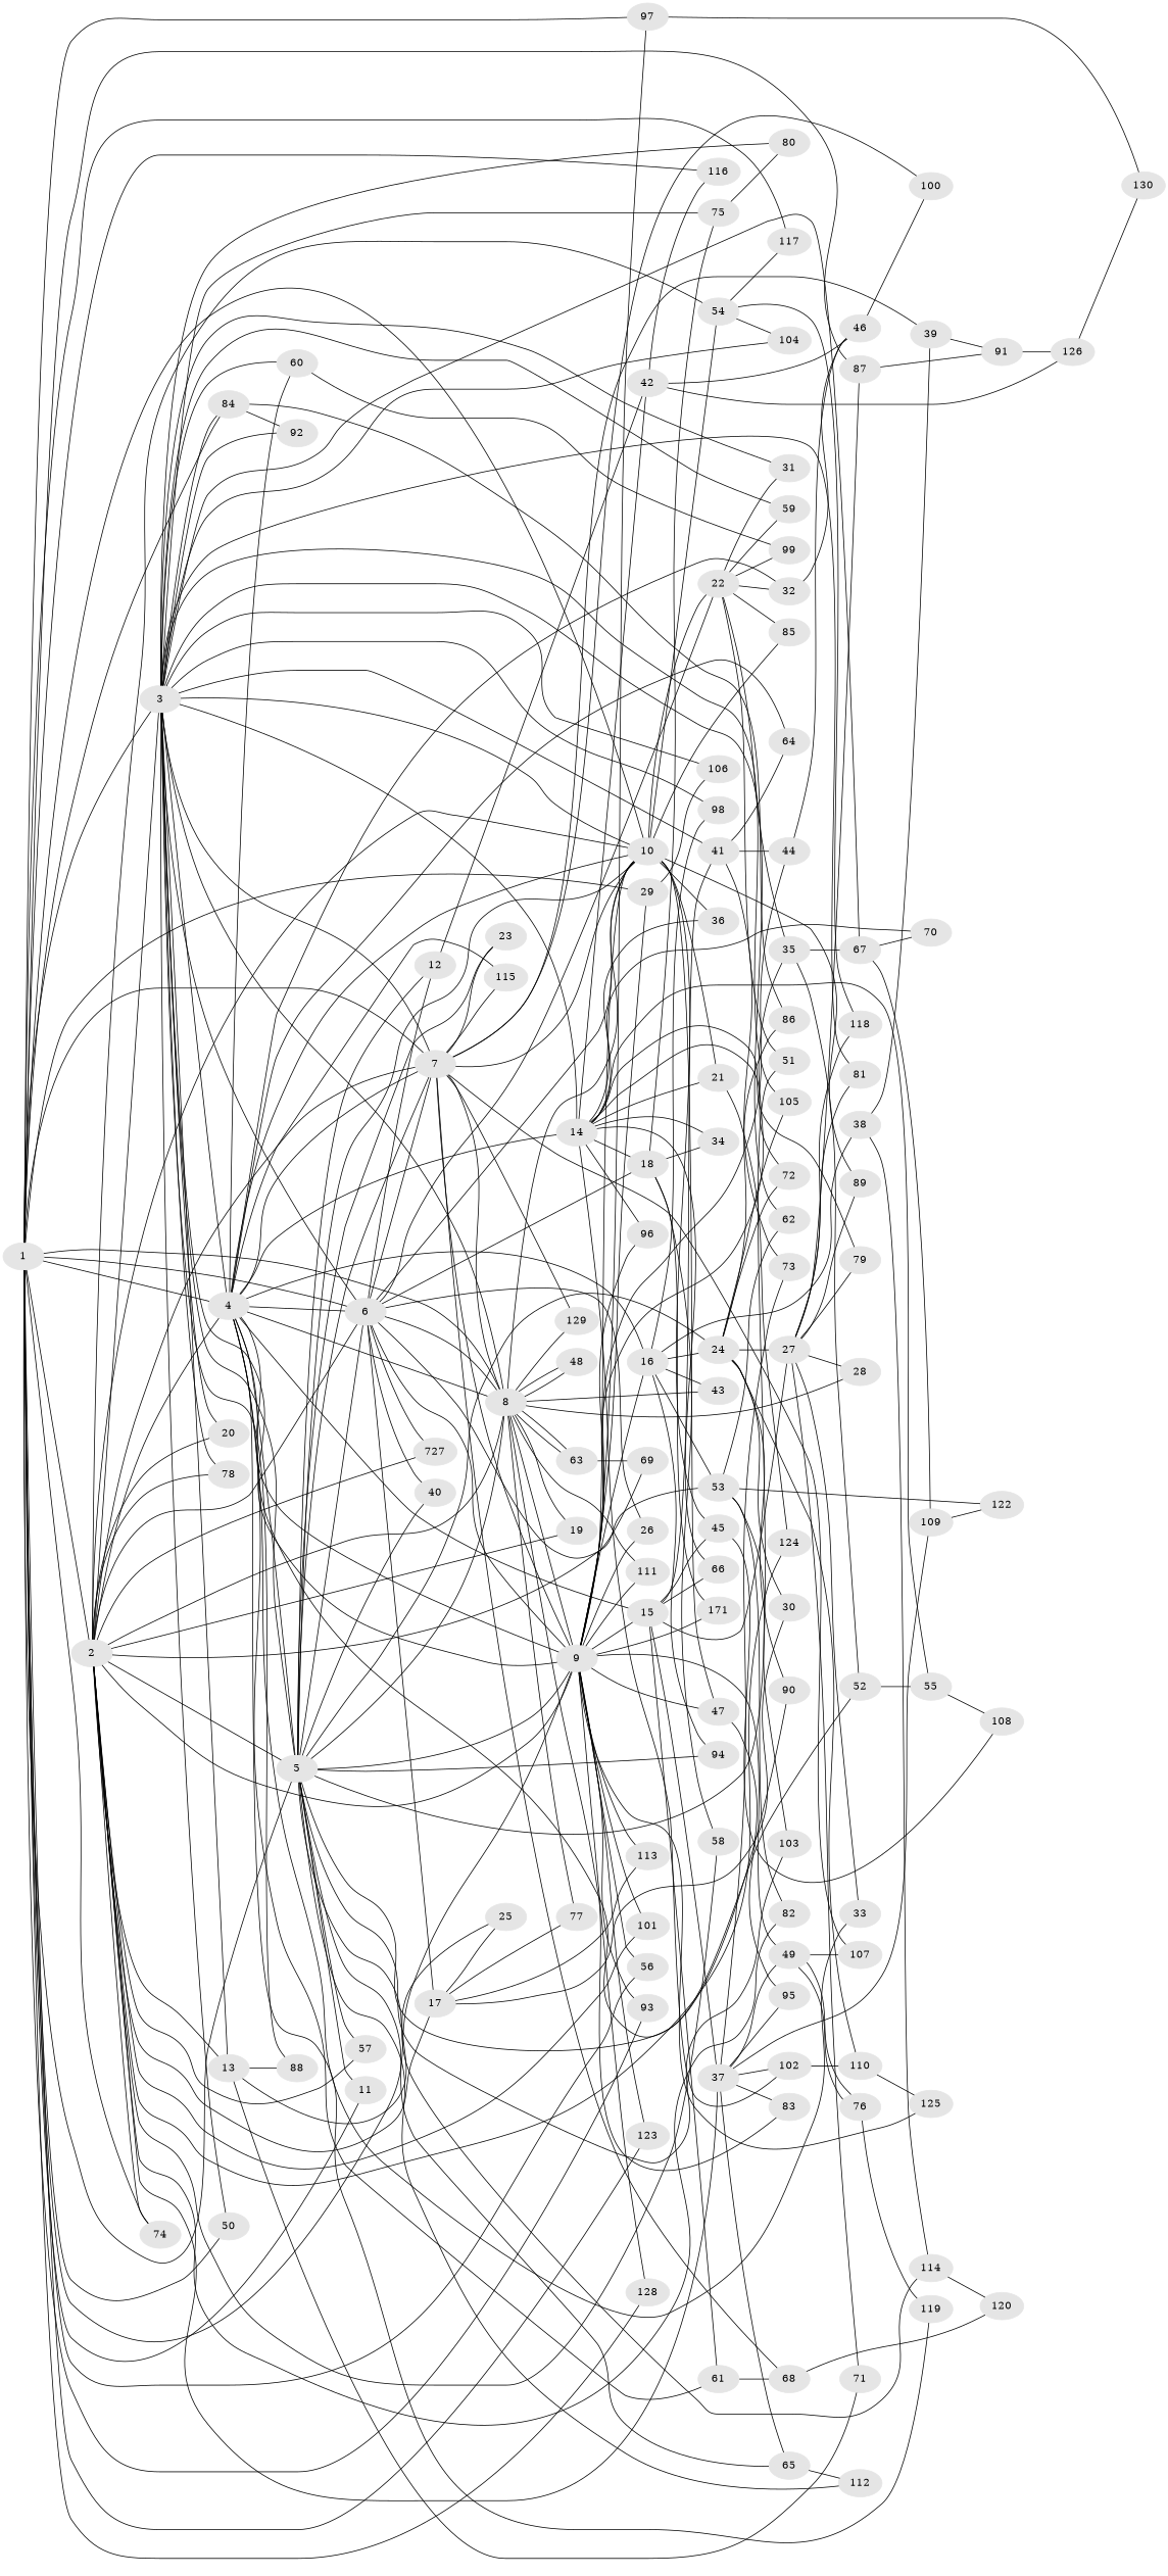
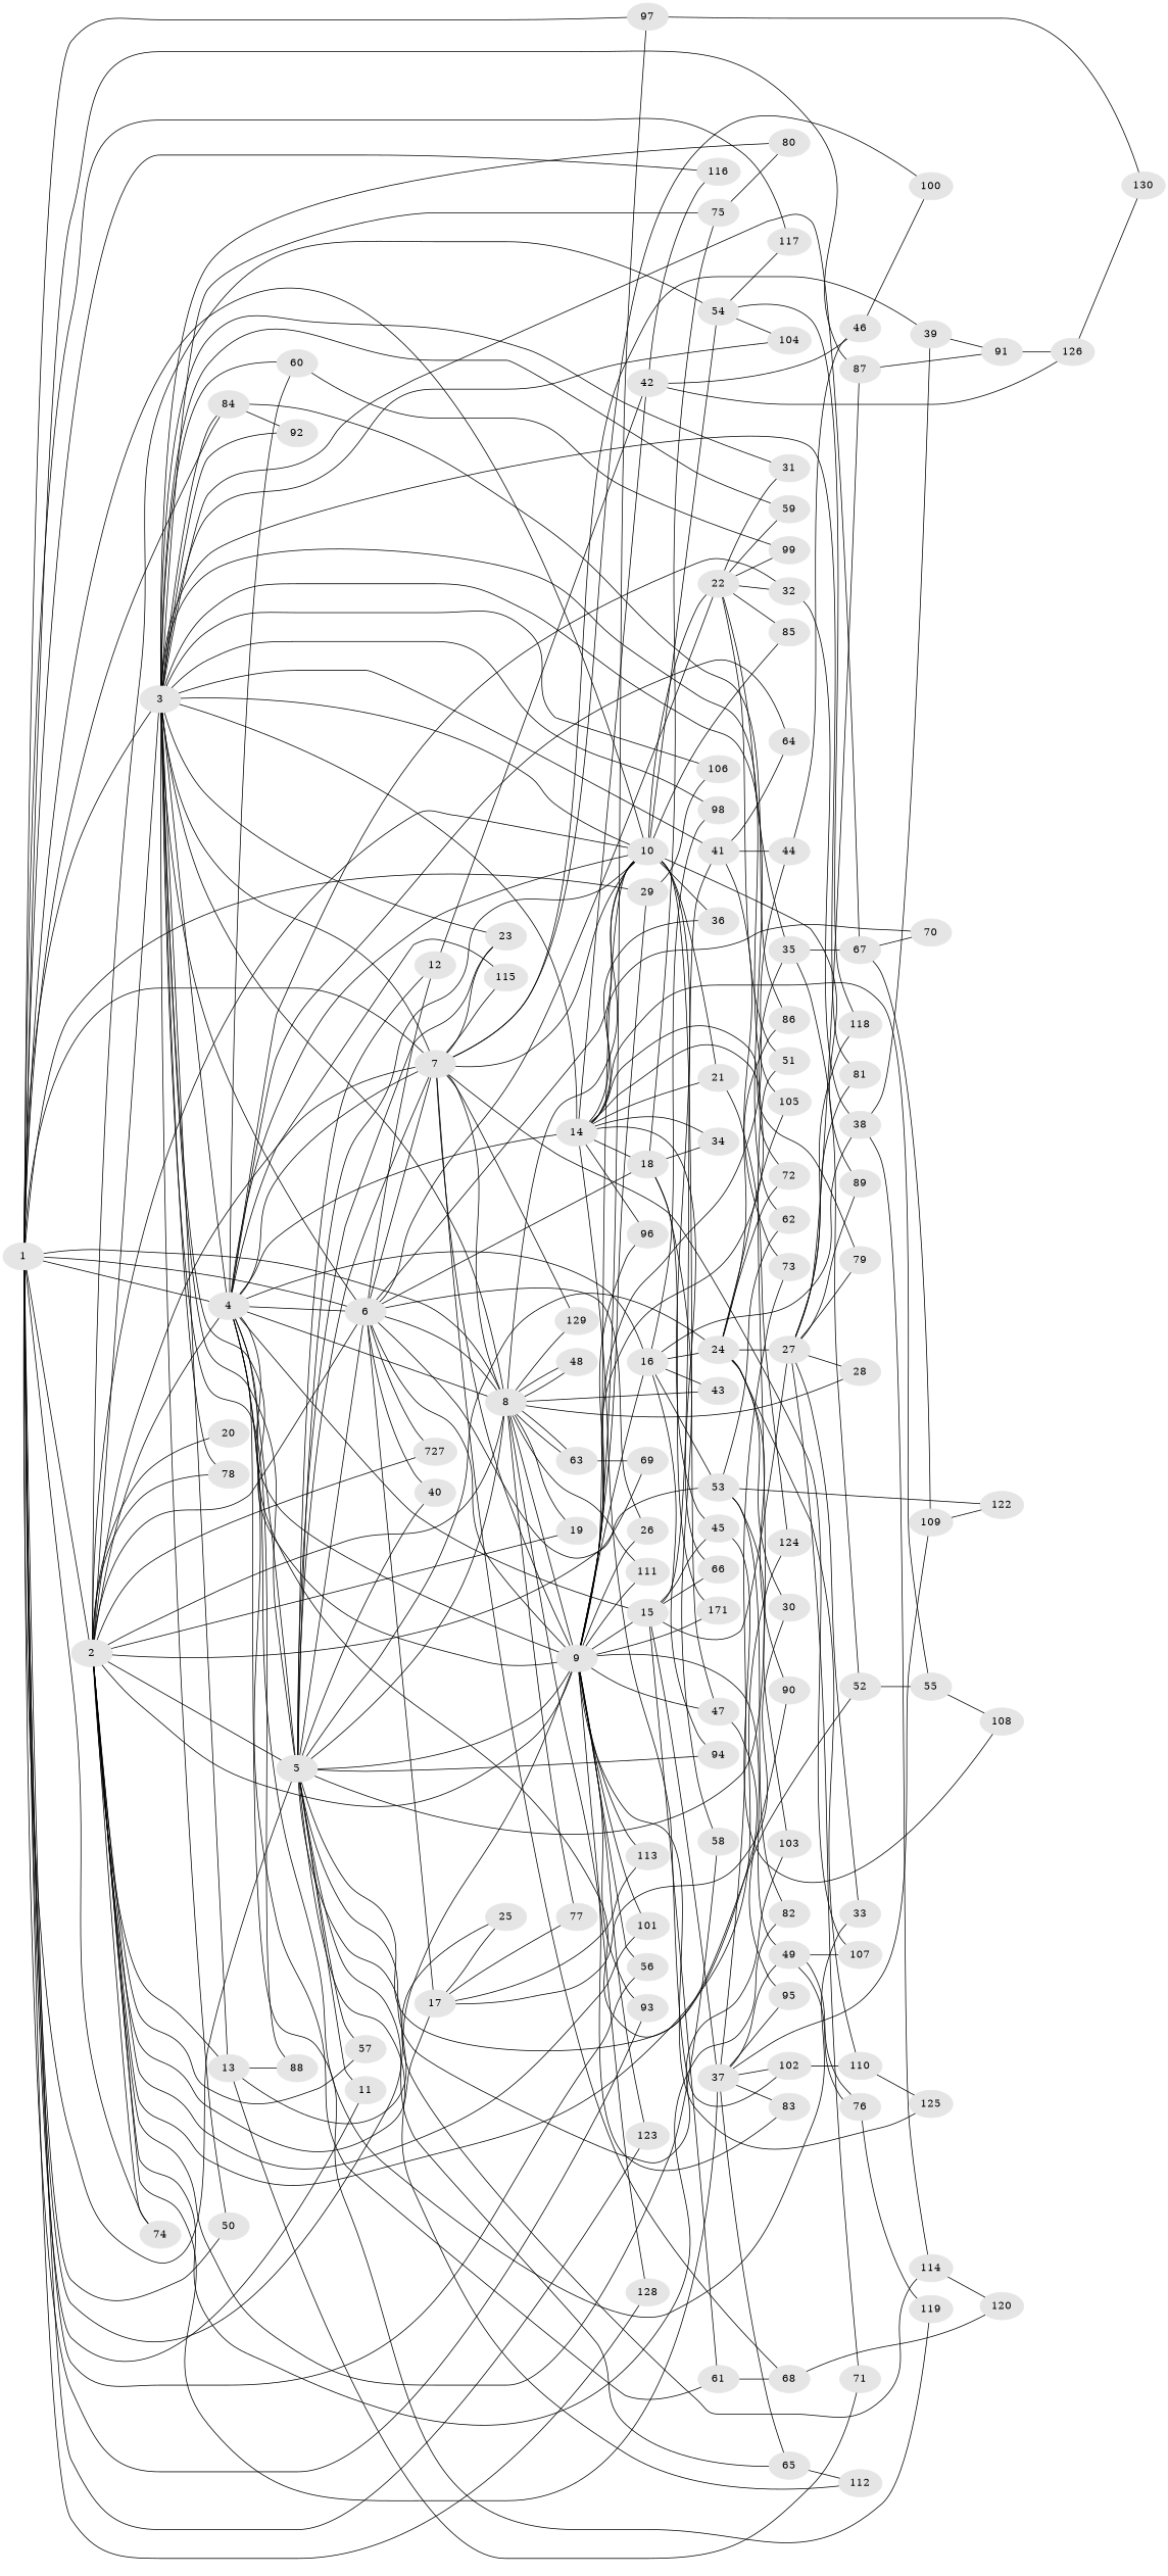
  graph {
    rankdir=LR
    node [color=gray90 style=filled]
    1
    2
    3
    4
    5
    6
    7
    8
    9
    10
    11
    29
    50
    56
    74
    84
    87
    93
    97
    116
    117
    123
    128
    13
    17
    19
    20
    37
    54
    57
    58
    69
    78
    82
    101
    124
    n37 [label=727]
    14
    31
    41
    59
    60
    62
    67
    75
    80
    81
    88
    92
    98
    104
    105
    106
    15
    16
    32
    33
    52
    61
    64
    115
    119
    12
    23
    24
    40
    51
    65
    90
    94
    103
    112
    114
    18
    22
    26
    53
    39
    68
    100
    107
    129
    28
    43
    48
    63
    77
    83
    111
    35
    44
    47
    49
    96
    113
    n96 [label=171]
    125
    21
    36
    45
    85
    89
    86
    91
    130
    25
    71
    30
    102
    73
    95
    109
    118
    42
    34
    55
    66
    70
    72
    79
    99
    27
    38
    110
    120
    122
    46
    76
    108
    126
    1 -- 2
    1 -- 3
    1 -- 4
    1 -- 5
    1 -- 6
    1 -- 7
    1 -- 8
    1 -- 9
    1 -- 10
    1 -- 11
    1 -- 29
    1 -- 50
    1 -- 56
    1 -- 74
    1 -- 84
    1 -- 87
    1 -- 93
    1 -- 97
    1 -- 116
    1 -- 117
    1 -- 123
    1 -- 128
    2 -- 3
    2 -- 4
    2 -- 5
    2 -- 6
    2 -- 7
    2 -- 8
    2 -- 9
    2 -- 10
    2 -- 74
    2 -- 13
    2 -- 17
    2 -- 19
    2 -- 20
    2 -- 37
    2 -- 54
    2 -- 57
    2 -- 58
    2 -- 69
    2 -- 78
    2 -- 82
    2 -- 101
    2 -- 124
    2 -- n37
    3 -- 4
    3 -- 5
    3 -- 6
    3 -- 7
    3 -- 8
    3 -- 9
    3 -- 10
    3 -- 50
    3 -- 84
    3 -- 13
-   3 -- 20
+   3 -- 23
    3 -- 78
    3 -- 14
    3 -- 31
    3 -- 41
    3 -- 59
    3 -- 60
    3 -- 62
    3 -- 67
    3 -- 75
    3 -- 80
    3 -- 81
    3 -- 88
    3 -- 92
    3 -- 98
    3 -- 104
    3 -- 105
    3 -- 106
    4 -- 5
    4 -- 6
    4 -- 7
    4 -- 8
    4 -- 9
    4 -- 10
    4 -- 14
    4 -- 60
    4 -- 15
    4 -- 16
    4 -- 32
    4 -- 33
    4 -- 52
    4 -- 61
    4 -- 64
    4 -- 115
    4 -- 119
    5 -- 6
    5 -- 7
    5 -- 8
    5 -- 9
    5 -- 10
    5 -- 11
    5 -- 57
    5 -- 12
    5 -- 23
    5 -- 24
    5 -- 40
    5 -- 51
    5 -- 65
    5 -- 90
    5 -- 94
    5 -- 103
    5 -- 112
    5 -- 114
    6 -- 7
    6 -- 8
    6 -- 9
    6 -- 10
    6 -- 17
    6 -- n37
    6 -- 12
    6 -- 40
    6 -- 18
    6 -- 22
    6 -- 26
    6 -- 53
    7 -- 8
    7 -- 9
    7 -- 10
    7 -- 115
    7 -- 23
    7 -- 39
    7 -- 68
    7 -- 100
    7 -- 107
    7 -- 129
    8 -- 9
    8 -- 10
    8 -- 19
    8 -- 129
    8 -- 28
    8 -- 43
    8 -- 48
    8 -- 48
    8 -- 63
    8 -- 63
    8 -- 77
    8 -- 83
    8 -- 111
    9 -- 10
    9 -- 29
    9 -- 56
    9 -- 93
    9 -- 97
    9 -- 123
    9 -- 128
    9 -- 101
    9 -- 15
    9 -- 16
    9 -- 26
    9 -- 111
    9 -- 35
    9 -- 44
    9 -- 47
    9 -- 49
    9 -- 96
    9 -- 113
    9 -- n96
    9 -- 125
    10 -- 54
    10 -- 22
    10 -- 47
    10 -- 21
    10 -- 36
    10 -- 45
    10 -- 85
    10 -- 89
    29 -- 106
    84 -- 92
    84 -- 86
    87 -- 91
    97 -- 130
    13 -- 88
    13 -- 25
    13 -- 71
    17 -- 77
    17 -- 113
    17 -- 25
    17 -- 30
    37 -- 65
    37 -- 83
    37 -- 49
    37 -- 102
    37 -- 73
    37 -- 95
    37 -- 109
    54 -- 117
    54 -- 104
    54 -- 118
    14 -- 18
    14 -- 96
    14 -- 21
    14 -- 36
    14 -- 102
    14 -- 42
    14 -- 34
    14 -- 55
    14 -- 66
    14 -- 70
    14 -- 72
    14 -- 79
    41 -- 64
    41 -- 44
    41 -- 73
    60 -- 99
    67 -- 109
    67 -- 70
    75 -- 80
    15 -- 37
    15 -- 41
    15 -- 61
    15 -- 45
    15 -- 66
    15 -- 27
    16 -- 98
    16 -- 24
    16 -- 94
    16 -- 53
    16 -- 43
    16 -- 38
-   32 -- 46
+   32 -- 38
    52 -- 55
    61 -- 68
    12 -- 42
    24 -- 105
    24 -- 90
    24 -- 86
    24 -- 30
    24 -- 72
    24 -- 27
    24 -- 110
    65 -- 112
    114 -- 120
    18 -- 58
    18 -- 75
    18 -- n96
    18 -- 34
    22 -- 31
    22 -- 59
    22 -- 32
    22 -- 51
    22 -- 35
    22 -- 85
    22 -- 99
    53 -- 82
    53 -- 62
    53 -- 103
    53 -- 122
    39 -- 91
    68 -- 120
    63 -- 69
    35 -- 67
    35 -- 52
    44 -- 46
    47 -- 95
    49 -- 107
    49 -- 76
    49 -- 76
    21 -- 124
    45 -- 108
    91 -- 126
    102 -- 110
    109 -- 122
    42 -- 116
    42 -- 46
    42 -- 126
    55 -- 108
    27 -- 87
    27 -- 81
    27 -- 33
    27 -- 28
    27 -- 89
    27 -- 71
    27 -- 118
    27 -- 79
    38 -- 114
    38 -- 39
    110 -- 125
    46 -- 100
    76 -- 119
    126 -- 130
  }
